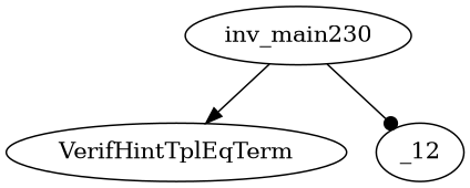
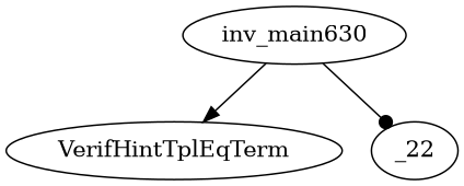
  digraph {
-   n1 [label=inv_main230]
+   n1 [label=inv_main630]
    n2 [label=VerifHintTplEqTerm]
-   n3 [label=_12]
+   n3 [label=_22]
    n1 -> n2 [arrowhead=normal]
    n1 -> n3 [arrowhead=dot]
  }
